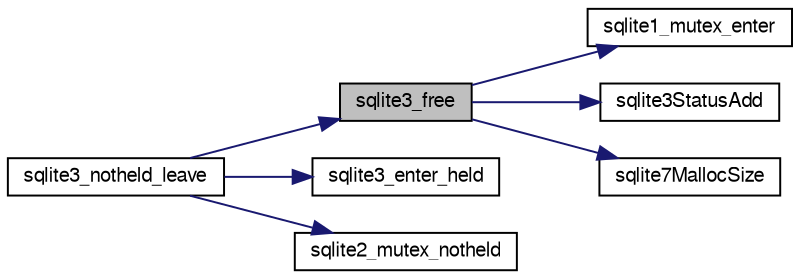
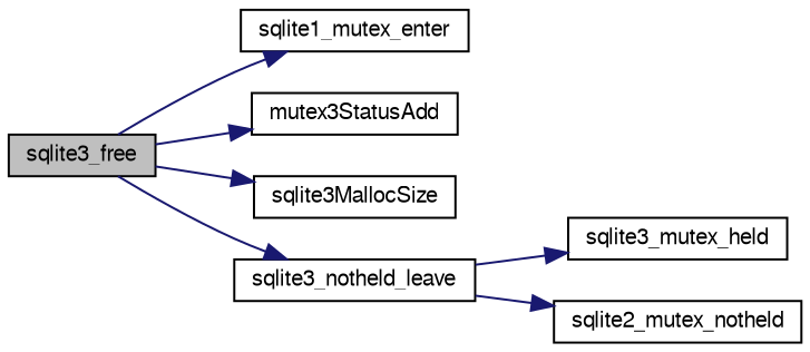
  digraph {
    rankdir=LR
    node [color=black fillcolor=white fontname=FreeSans fontsize=10 shape=record style=filled]
    edge [color=midnightblue fontname=FreeSans fontsize=10 labelfontname=FreeSans labelfontsize=10 style=solid]
    n1 [fillcolor=grey75 fontcolor=black height=0.2 label=sqlite3_free width=0.4]
    n2 [height=0.2 label=sqlite1_mutex_enter width=0.4]
-   n3 [height=0.2 label=sqlite3StatusAdd width=0.4]
-   n4 [height=0.2 label=sqlite7MallocSize width=0.4]
+   n3 [height=0.2 label=mutex3StatusAdd width=0.4]
+   n4 [height=0.2 label=sqlite3MallocSize width=0.4]
    n5 [height=0.2 label=sqlite3_notheld_leave width=0.4]
-   n6 [height=0.2 label=sqlite3_enter_held width=0.4]
+   n6 [height=0.2 label=sqlite3_mutex_held width=0.4]
    n7 [height=0.2 label=sqlite2_mutex_notheld width=0.4]
    n1 -> n2
    n1 -> n3
    n1 -> n4
-   n5 -> n1
+   n1 -> n5
    n5 -> n6
    n5 -> n7
  }
